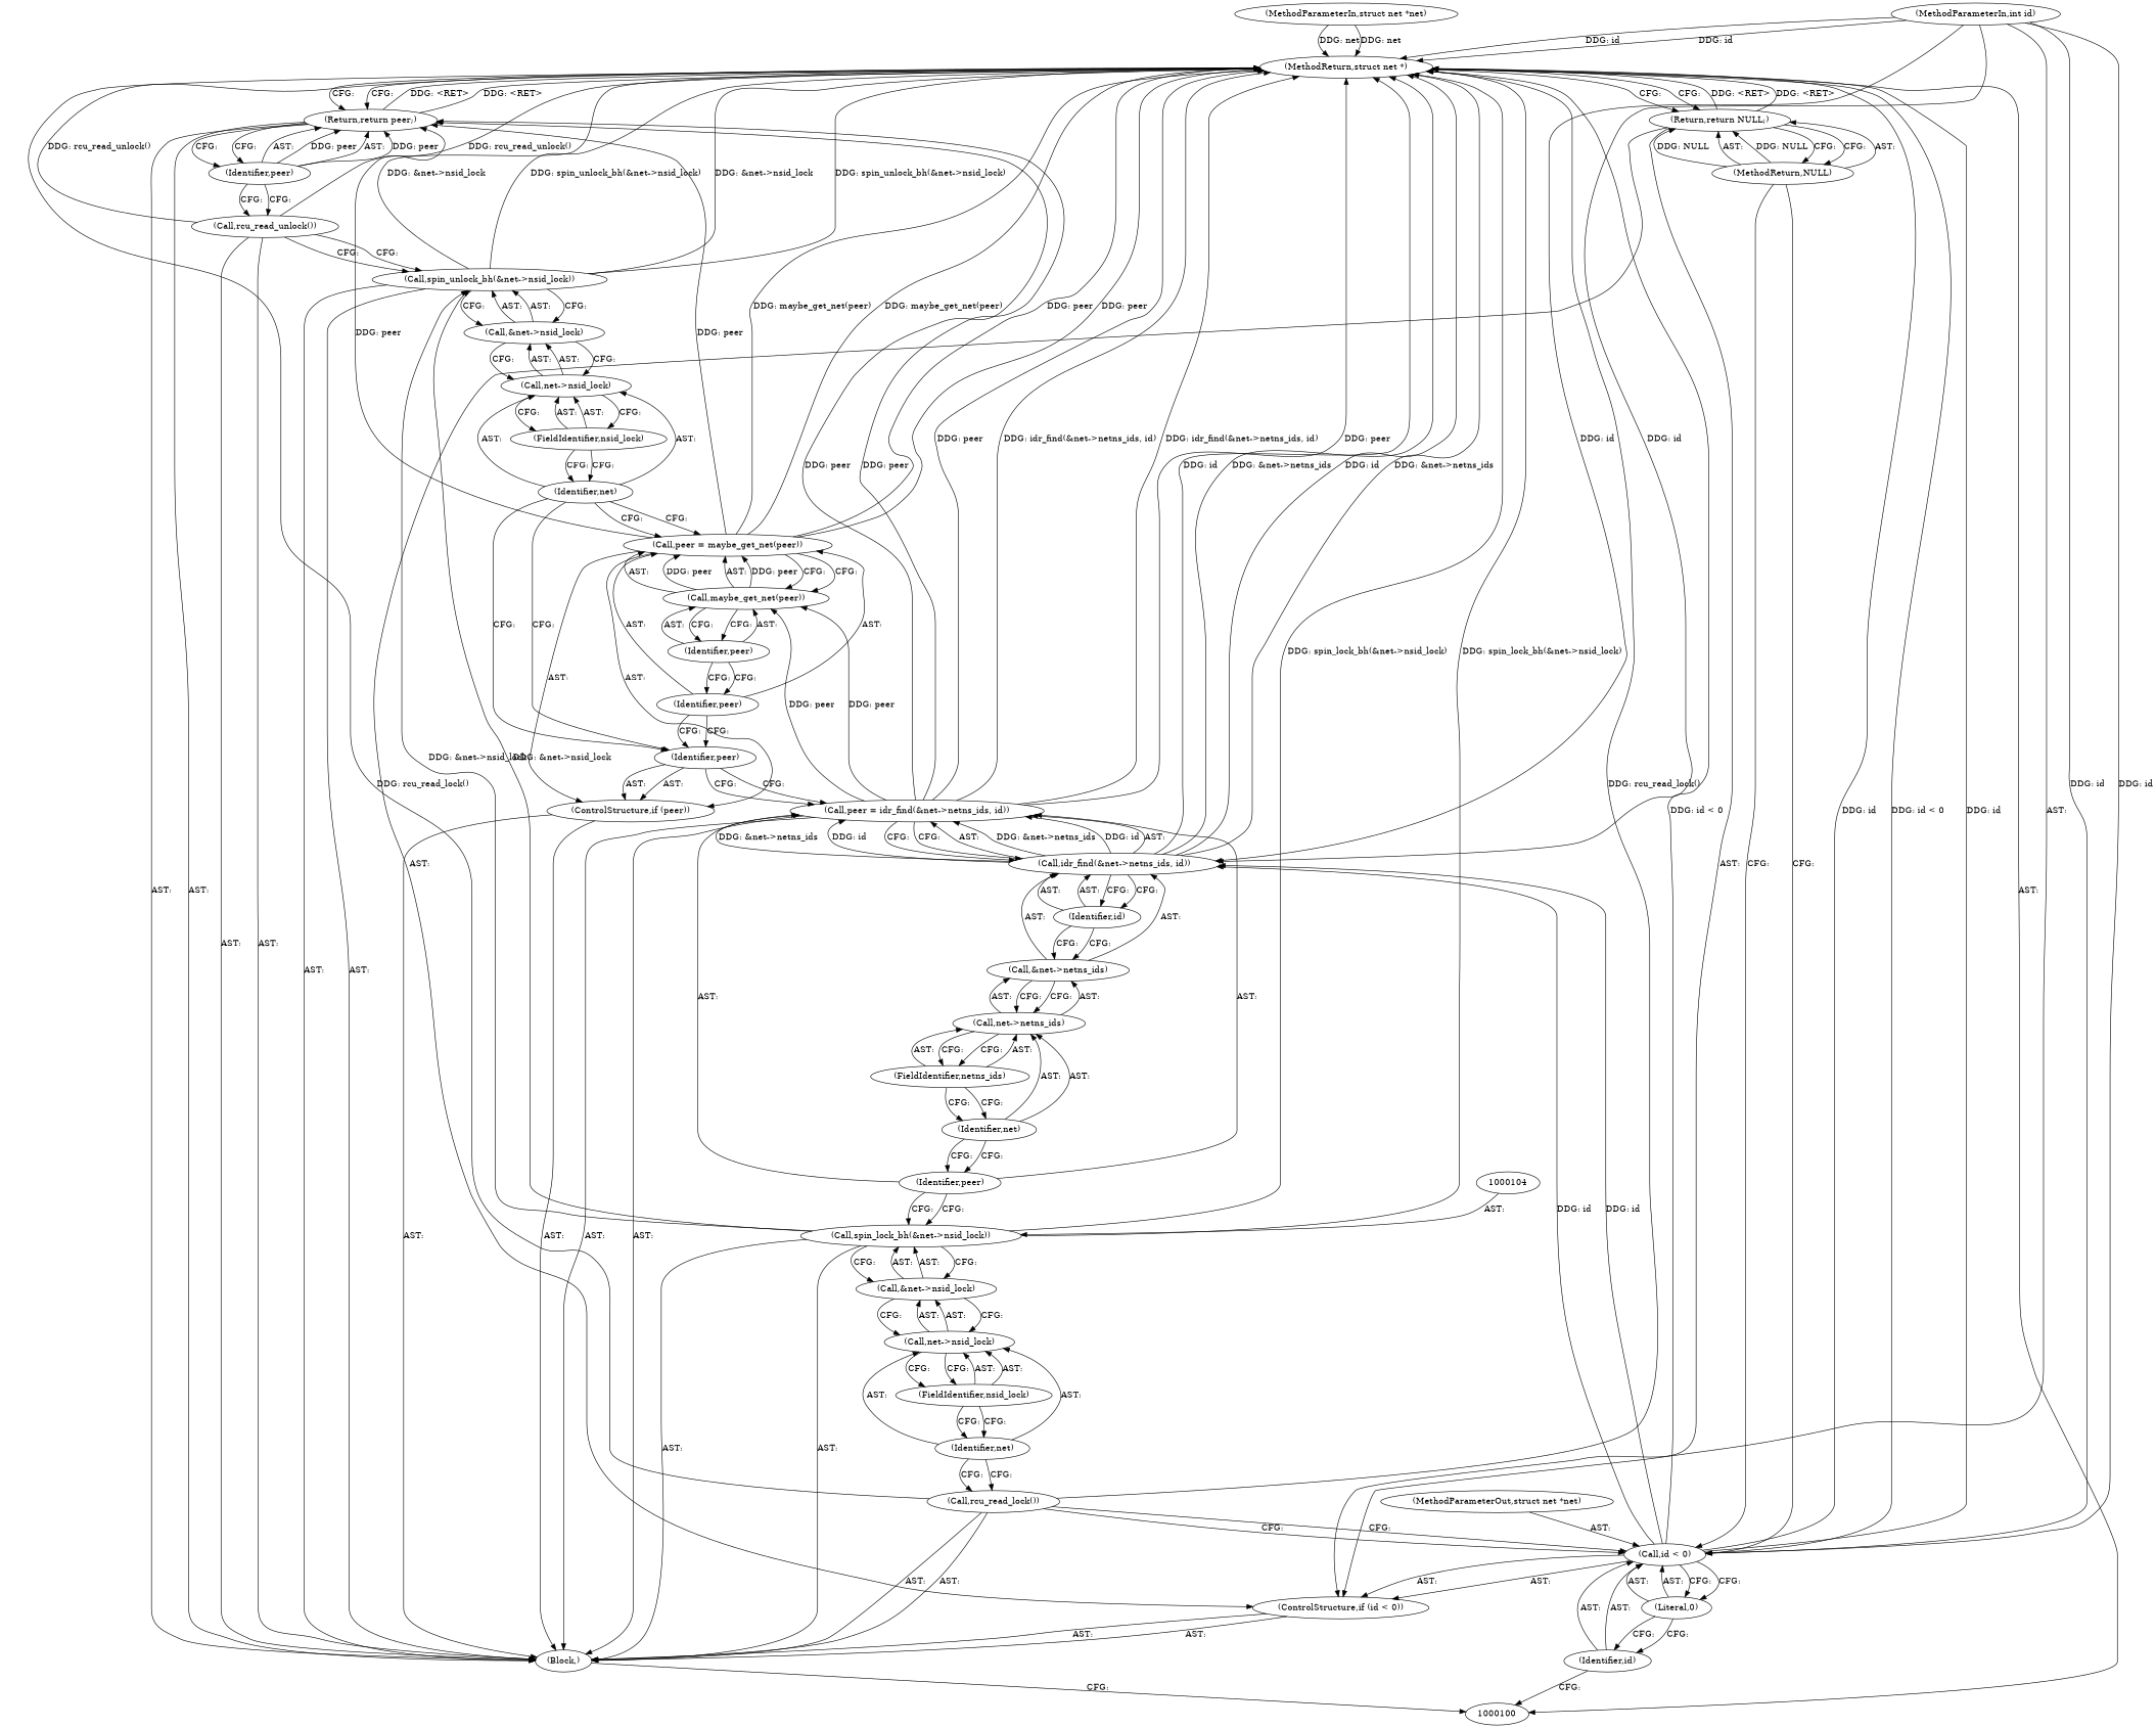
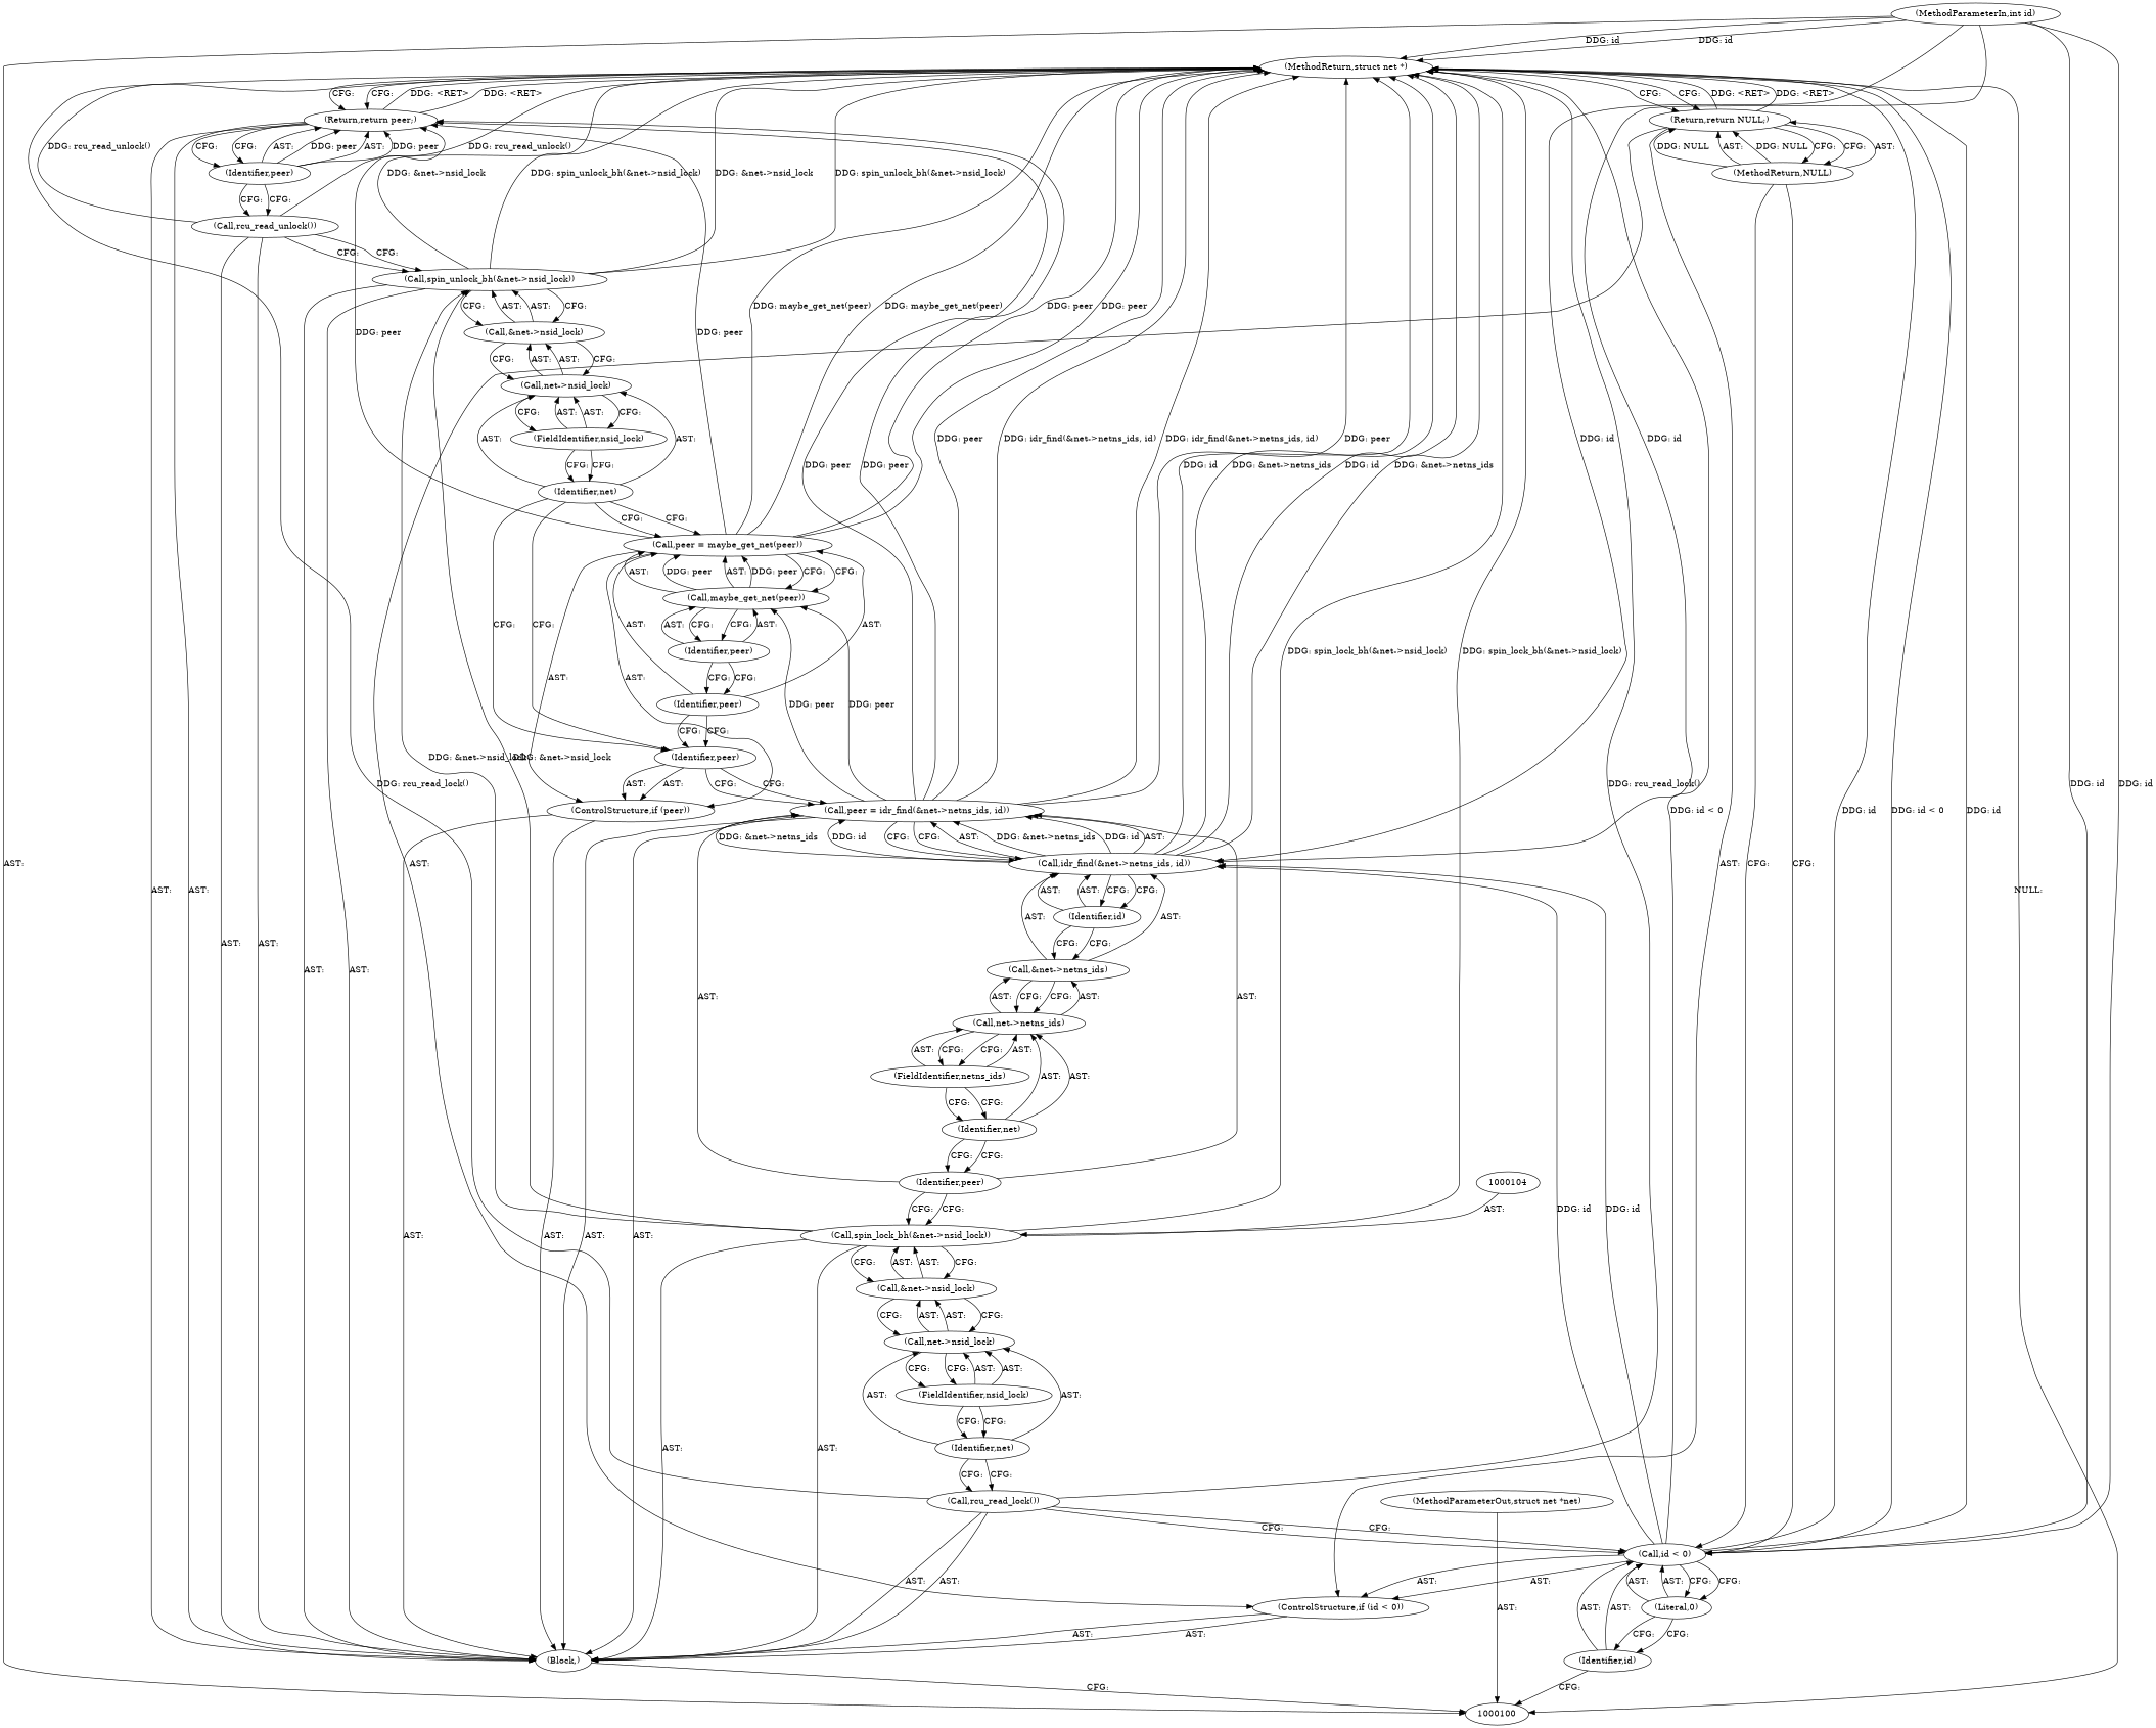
  digraph {
    n1 [label="(MethodReturn,struct net *)"]
    n2 [label="(Return,return peer;)"]
    n3 [label="(Return,return NULL;)"]
    1000100
    n5 [label="(Block,)"]
    n6 [label="(Identifier,peer)"]
    n7 [label="(ControlStructure,if (id < 0))"]
    n8 [label="(MethodReturn,NULL)"]
-   n9 [label="(MethodParameterIn,struct net *net)"]
    n10 [label="(MethodParameterOut,struct net *net)"]
    n11 [label="(MethodParameterIn,int id)"]
    n12 [label="(Call,idr_find(&net->netns_ids, id))"]
    n13 [label="(Call,id < 0)"]
    n14 [label="(Call,peer = idr_find(&net->netns_ids, id))"]
    n15 [label="(Identifier,id)"]
    n16 [label="(Literal,0)"]
    n17 [label="(Call,&net->netns_ids)"]
    n18 [label="(Call,net->netns_ids)"]
    n19 [label="(FieldIdentifier,netns_ids)"]
    n20 [label="(Identifier,net)"]
    n21 [label="(Identifier,peer)"]
    n22 [label="(Call,spin_lock_bh(&net->nsid_lock))"]
    n23 [label="(Call,maybe_get_net(peer))"]
    n24 [label="(Call,peer = maybe_get_net(peer))"]
    n25 [label="(Identifier,peer)"]
    n26 [label="(Call,spin_unlock_bh(&net->nsid_lock))"]
    n27 [label="(Call,&net->nsid_lock)"]
    n28 [label="(ControlStructure,if (peer))"]
    n29 [label="(Identifier,peer)"]
    n30 [label="(Identifier,peer)"]
    n31 [label="(Call,&net->nsid_lock)"]
    n32 [label="(Call,net->nsid_lock)"]
    n33 [label="(FieldIdentifier,nsid_lock)"]
    n34 [label="(Identifier,net)"]
    n35 [label="(Call,rcu_read_unlock())"]
    n36 [label="(Identifier,id)"]
    n37 [label="(Call,rcu_read_lock())"]
    n38 [label="(Call,net->nsid_lock)"]
    n39 [label="(FieldIdentifier,nsid_lock)"]
    n40 [label="(Identifier,net)"]
    1000104
    n1 -> n2 [label="CFG: "]
    n1 -> n2 [label="CFG: "]
    n1 -> n3 [label="CFG: "]
    n1 -> n3 [label="CFG: "]
-   n1 -> 1000100 [label="AST: "]
+   n1 -> 1000100 [label="NULL: "]
    n2 -> n1 [label="DDG: <RET>"]
    n2 -> n1 [label="DDG: <RET>"]
    n2 -> n5 [label="AST: "]
    n2 -> n5 [label="AST: "]
    n2 -> n6 [label="CFG: "]
    n2 -> n6 [label="CFG: "]
    n3 -> n1 [label="DDG: <RET>"]
    n3 -> n1 [label="DDG: <RET>"]
    n3 -> n7 [label="AST: "]
    n3 -> n7 [label="AST: "]
    n3 -> n8 [label="CFG: "]
    n3 -> n8 [label="CFG: "]
    n5 -> 1000100 [label="CFG: "]
    n6 -> n2 [label="AST: "]
    n6 -> n2 [label="DDG: peer"]
    n6 -> n2 [label="AST: "]
    n6 -> n2 [label="DDG: peer"]
    n6 -> n35 [label="CFG: "]
    n6 -> n35 [label="CFG: "]
    n7 -> n5 [label="AST: "]
    n7 -> n5 [label="AST: "]
    n8 -> n3 [label="AST: "]
    n8 -> n3 [label="DDG: NULL"]
    n8 -> n3 [label="AST: "]
    n8 -> n3 [label="DDG: NULL"]
    n8 -> n13 [label="CFG: "]
    n8 -> n13 [label="CFG: "]
-   n9 -> n1 [label="DDG: net"]
-   n9 -> n1 [label="DDG: net"]
-   n10 -> n13 [label="AST: "]
+   n10 -> 1000100 [label="AST: "]
    n11 -> n1 [label="DDG: id"]
    n11 -> n1 [label="DDG: id"]
-   n11 -> n7 [label="AST: "]
+   n11 -> 1000100 [label="AST: "]
    n11 -> n12 [label="DDG: id"]
    n11 -> n12 [label="DDG: id"]
    n11 -> n13 [label="DDG: id"]
    n11 -> n13 [label="DDG: id"]
    n12 -> n1 [label="DDG: &net->netns_ids"]
    n12 -> n1 [label="DDG: id"]
    n12 -> n1 [label="DDG: &net->netns_ids"]
    n12 -> n1 [label="DDG: id"]
    n12 -> n14 [label="AST: "]
    n12 -> n14 [label="DDG: &net->netns_ids"]
    n12 -> n14 [label="DDG: id"]
    n12 -> n14 [label="AST: "]
    n12 -> n14 [label="DDG: &net->netns_ids"]
    n12 -> n14 [label="DDG: id"]
    n12 -> n15 [label="CFG: "]
    n12 -> n15 [label="CFG: "]
    n13 -> n1 [label="DDG: id"]
    n13 -> n1 [label="DDG: id < 0"]
    n13 -> n1 [label="DDG: id"]
    n13 -> n1 [label="DDG: id < 0"]
    n13 -> n7 [label="AST: "]
    n13 -> n7 [label="AST: "]
    n13 -> n12 [label="DDG: id"]
    n13 -> n12 [label="DDG: id"]
    n13 -> n16 [label="CFG: "]
    n13 -> n16 [label="CFG: "]
    n14 -> n1 [label="DDG: peer"]
    n14 -> n1 [label="DDG: idr_find(&net->netns_ids, id)"]
    n14 -> n1 [label="DDG: peer"]
    n14 -> n1 [label="DDG: idr_find(&net->netns_ids, id)"]
    n14 -> n2 [label="DDG: peer"]
    n14 -> n2 [label="DDG: peer"]
    n14 -> n5 [label="AST: "]
    n14 -> n5 [label="AST: "]
    n14 -> n12 [label="CFG: "]
    n14 -> n12 [label="CFG: "]
    n14 -> n23 [label="DDG: peer"]
    n14 -> n23 [label="DDG: peer"]
    n15 -> n12 [label="AST: "]
    n15 -> n12 [label="AST: "]
    n15 -> n17 [label="CFG: "]
    n15 -> n17 [label="CFG: "]
    n16 -> n13 [label="AST: "]
    n16 -> n13 [label="AST: "]
    n16 -> n36 [label="CFG: "]
    n16 -> n36 [label="CFG: "]
    n17 -> n12 [label="AST: "]
    n17 -> n12 [label="AST: "]
    n17 -> n18 [label="CFG: "]
    n17 -> n18 [label="CFG: "]
    n18 -> n17 [label="AST: "]
    n18 -> n17 [label="AST: "]
    n18 -> n19 [label="CFG: "]
    n18 -> n19 [label="CFG: "]
    n19 -> n18 [label="AST: "]
    n19 -> n18 [label="AST: "]
    n19 -> n20 [label="CFG: "]
    n19 -> n20 [label="CFG: "]
    n20 -> n18 [label="AST: "]
    n20 -> n18 [label="AST: "]
    n20 -> n21 [label="CFG: "]
    n20 -> n21 [label="CFG: "]
    n21 -> n14 [label="AST: "]
    n21 -> n14 [label="AST: "]
    n21 -> n22 [label="CFG: "]
    n21 -> n22 [label="CFG: "]
    n22 -> n1 [label="DDG: spin_lock_bh(&net->nsid_lock)"]
    n22 -> n1 [label="DDG: spin_lock_bh(&net->nsid_lock)"]
    n22 -> n5 [label="AST: "]
    n22 -> n5 [label="AST: "]
    n22 -> n26 [label="DDG: &net->nsid_lock"]
    n22 -> n26 [label="DDG: &net->nsid_lock"]
    n22 -> n27 [label="CFG: "]
    n22 -> n27 [label="CFG: "]
    n23 -> n24 [label="AST: "]
    n23 -> n24 [label="DDG: peer"]
    n23 -> n24 [label="AST: "]
    n23 -> n24 [label="DDG: peer"]
    n23 -> n25 [label="CFG: "]
    n23 -> n25 [label="CFG: "]
    n24 -> n1 [label="DDG: maybe_get_net(peer)"]
    n24 -> n1 [label="DDG: peer"]
    n24 -> n1 [label="DDG: maybe_get_net(peer)"]
    n24 -> n1 [label="DDG: peer"]
    n24 -> n2 [label="DDG: peer"]
    n24 -> n2 [label="DDG: peer"]
    n24 -> n23 [label="CFG: "]
    n24 -> n23 [label="CFG: "]
    n24 -> n28 [label="AST: "]
    n24 -> n28 [label="AST: "]
    n25 -> n23 [label="AST: "]
    n25 -> n23 [label="AST: "]
    n25 -> n30 [label="CFG: "]
    n25 -> n30 [label="CFG: "]
    n26 -> n1 [label="DDG: &net->nsid_lock"]
    n26 -> n1 [label="DDG: spin_unlock_bh(&net->nsid_lock)"]
    n26 -> n1 [label="DDG: &net->nsid_lock"]
    n26 -> n1 [label="DDG: spin_unlock_bh(&net->nsid_lock)"]
    n26 -> n5 [label="AST: "]
    n26 -> n5 [label="AST: "]
    n26 -> n31 [label="CFG: "]
    n26 -> n31 [label="CFG: "]
    n27 -> n22 [label="AST: "]
    n27 -> n22 [label="AST: "]
    n27 -> n38 [label="CFG: "]
    n27 -> n38 [label="CFG: "]
    n28 -> n5 [label="AST: "]
    n28 -> n5 [label="AST: "]
    n29 -> n14 [label="CFG: "]
    n29 -> n14 [label="CFG: "]
    n29 -> n28 [label="AST: "]
    n29 -> n28 [label="AST: "]
    n30 -> n24 [label="AST: "]
    n30 -> n24 [label="AST: "]
    n30 -> n29 [label="CFG: "]
    n30 -> n29 [label="CFG: "]
    n31 -> n26 [label="AST: "]
    n31 -> n26 [label="AST: "]
    n31 -> n32 [label="CFG: "]
    n31 -> n32 [label="CFG: "]
    n32 -> n31 [label="AST: "]
    n32 -> n31 [label="AST: "]
    n32 -> n33 [label="CFG: "]
    n32 -> n33 [label="CFG: "]
    n33 -> n32 [label="AST: "]
    n33 -> n32 [label="AST: "]
    n33 -> n34 [label="CFG: "]
    n33 -> n34 [label="CFG: "]
    n34 -> n24 [label="CFG: "]
    n34 -> n24 [label="CFG: "]
    n34 -> n29 [label="CFG: "]
    n34 -> n29 [label="CFG: "]
    n34 -> n32 [label="AST: "]
    n34 -> n32 [label="AST: "]
    n35 -> n1 [label="DDG: rcu_read_unlock()"]
    n35 -> n1 [label="DDG: rcu_read_unlock()"]
    n35 -> n5 [label="AST: "]
    n35 -> n5 [label="AST: "]
    n35 -> n26 [label="CFG: "]
    n35 -> n26 [label="CFG: "]
    n36 -> 1000100 [label="CFG: "]
    n36 -> n13 [label="AST: "]
    n36 -> n13 [label="AST: "]
    n37 -> n1 [label="DDG: rcu_read_lock()"]
    n37 -> n1 [label="DDG: rcu_read_lock()"]
    n37 -> n5 [label="AST: "]
    n37 -> n5 [label="AST: "]
    n37 -> n13 [label="CFG: "]
    n37 -> n13 [label="CFG: "]
    n38 -> n27 [label="AST: "]
    n38 -> n27 [label="AST: "]
    n38 -> n39 [label="CFG: "]
    n38 -> n39 [label="CFG: "]
    n39 -> n38 [label="AST: "]
    n39 -> n38 [label="AST: "]
    n39 -> n40 [label="CFG: "]
    n39 -> n40 [label="CFG: "]
    n40 -> n37 [label="CFG: "]
    n40 -> n37 [label="CFG: "]
    n40 -> n38 [label="AST: "]
    n40 -> n38 [label="AST: "]
    1000104 -> n22 [label="AST: "]
  }
